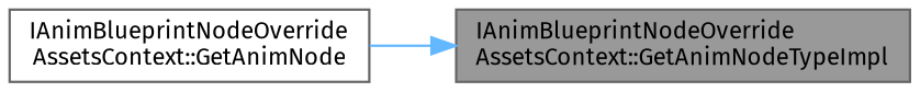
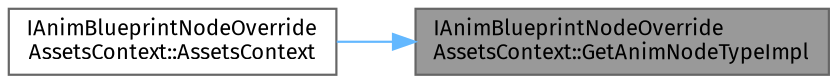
  digraph {
    rankdir=RL
    fontname="Fira Sans"
    node [fontname="Fira Sans" fontsize=10 shape=box style=filled]
    n1 [color=gray40 fillcolor=grey60 fontcolor=black height=0.2 label="IAnimBlueprintNodeOverride\lAssetsContext::GetAnimNodeTypeImpl" width=0.4]
-   n2 [color=grey40 fillcolor=white height=0.2 label="IAnimBlueprintNodeOverride\lAssetsContext::GetAnimNode" width=0.4]
+   n2 [color=grey40 fillcolor=white height=0.2 label="IAnimBlueprintNodeOverride\lAssetsContext::AssetsContext" width=0.4]
    n1 -> n2 [color=steelblue1 dir=back fontname="Fira Sans" fontsize=10 labelfontname=Helvetica labelfontsize=10 style=solid]
  }
